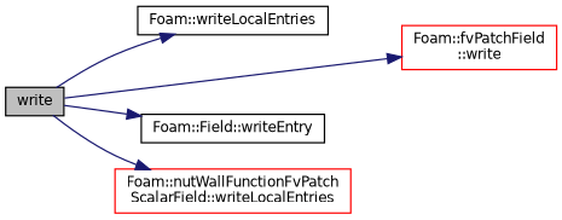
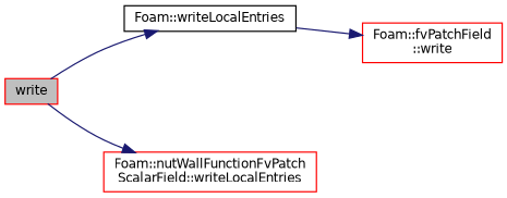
  digraph {
    fontname="DejaVu Sans"
    rankdir=LR
    node [color=black fontname="DejaVu Sans" fontsize=10 shape=record]
    edge [color=midnightblue fontname="DejaVu Sans" fontsize=10 labelfontname=Helvetica labelfontsize=10 style=solid]
-   n1 [fillcolor=grey75 fontcolor=black height=0.2 label=write style=filled width=0.4]
+   n1 [color=red fillcolor=grey75 fontcolor=black height=0.2 label=write style=filled width=0.4]
    n2 [height=0.2 label="Foam::writeLocalEntries" width=0.4]
    n3 [color=red height=0.2 label="Foam::fvPatchField\l::write" width=0.4]
-   n4 [height=0.2 label="Foam::Field::writeEntry" width=0.4]
    n5 [color=red height=0.2 label="Foam::nutWallFunctionFvPatch\lScalarField::writeLocalEntries" width=0.4]
    n1 -> n2
-   n1 -> n3
-   n1 -> n4
+   n2 -> n3
    n1 -> n5
  }
